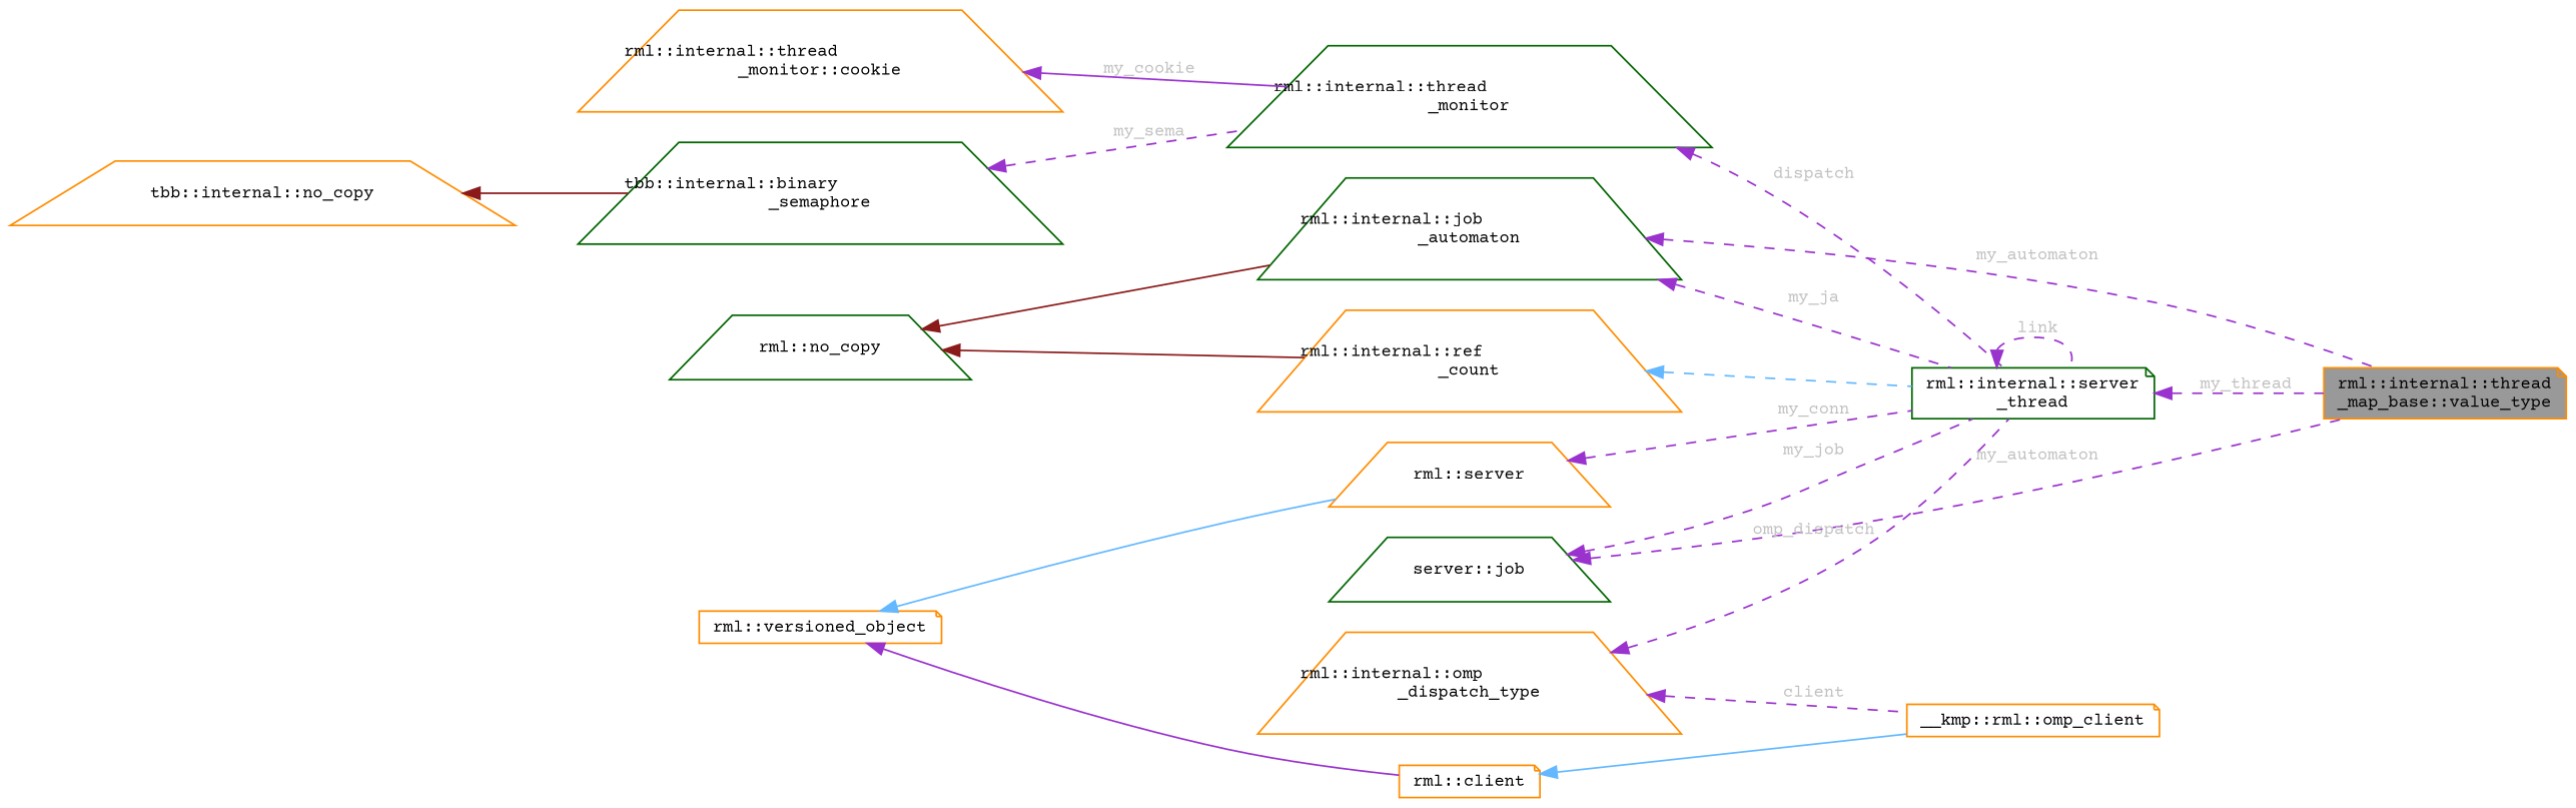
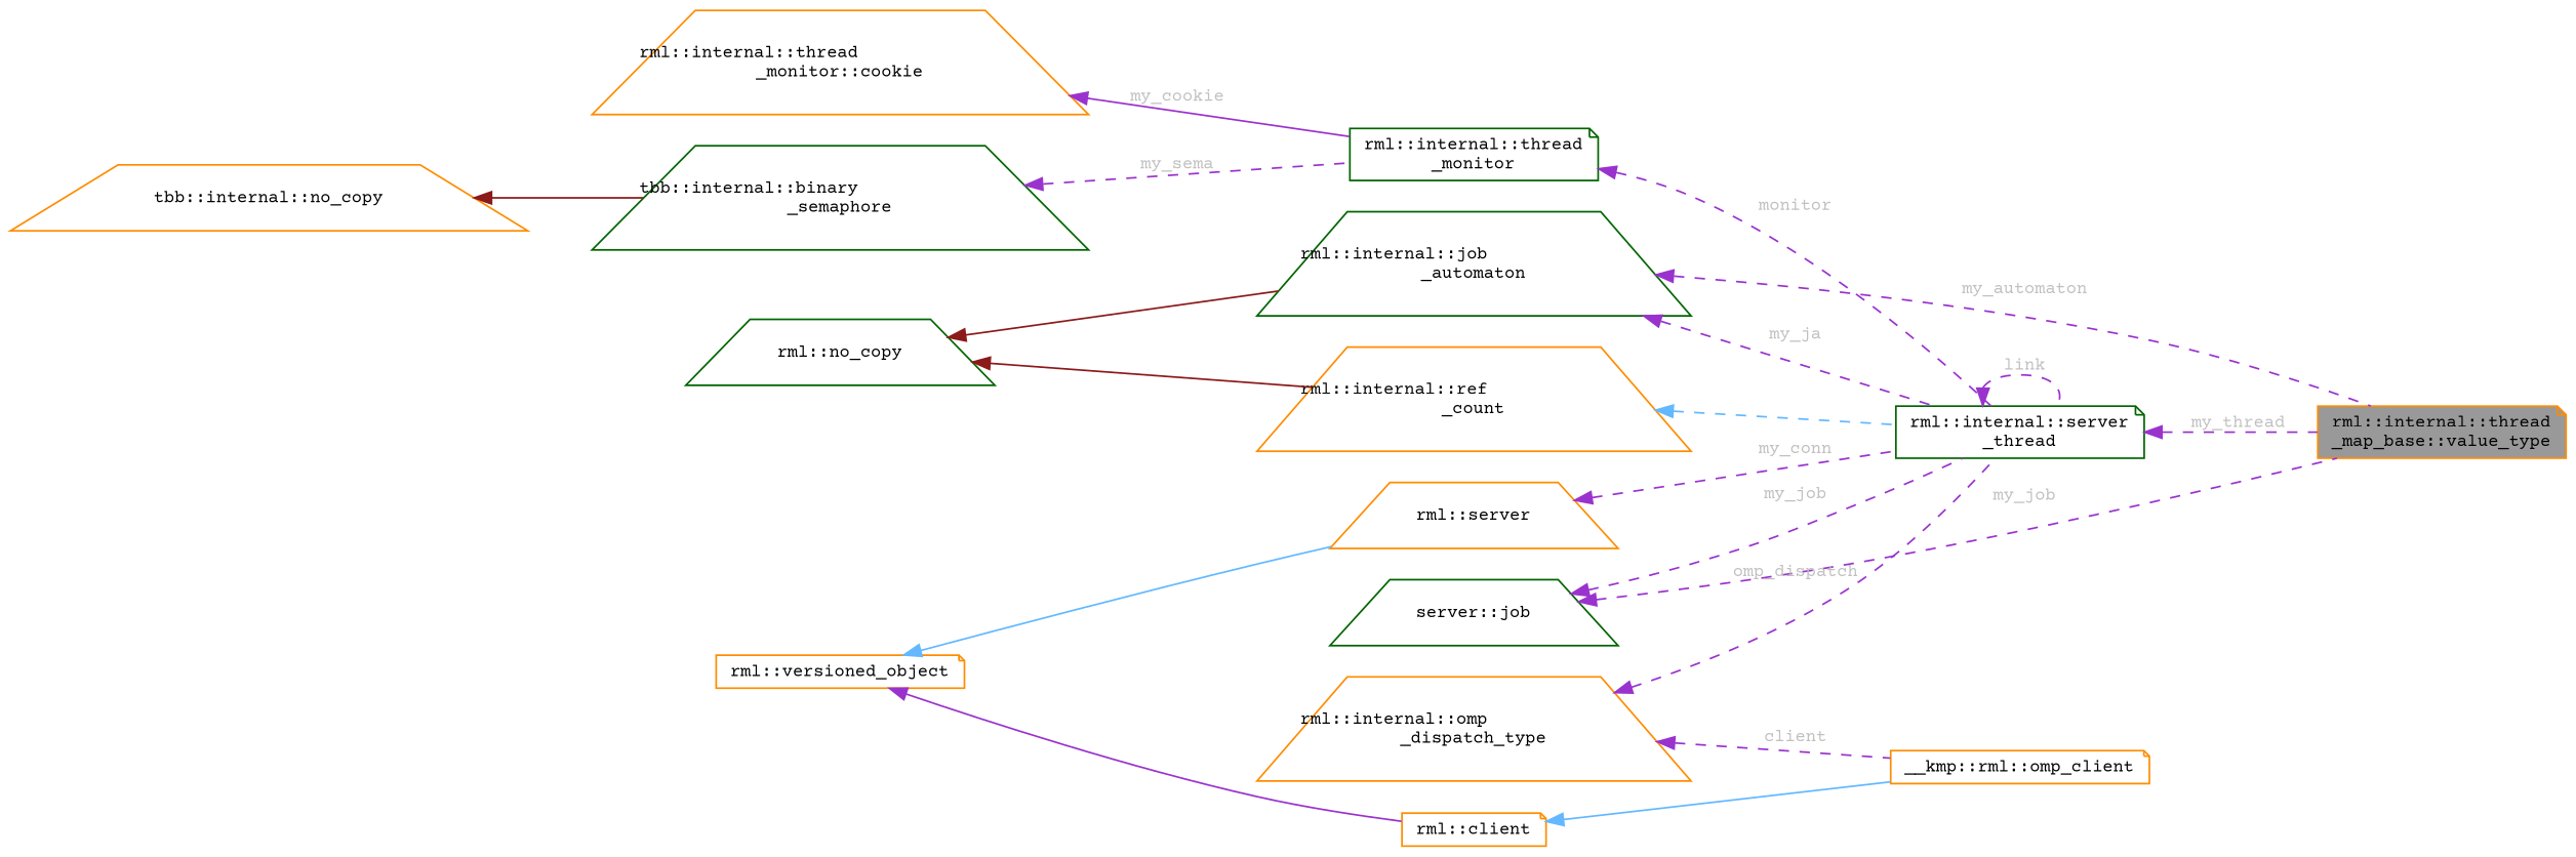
  digraph {
    fontname="Courier Prime"
    rankdir=LR
    node [color=darkorange fillcolor=white fontname="Courier Prime" fontsize=10 shape=trapezium style=filled]
    edge [color=darkorchid3 dir=back fontcolor=grey fontname="Courier Prime" fontsize=10 labelfontname=Helvetica labelfontsize=10 style=dashed]
    n1 [fillcolor=grey60 fontcolor=black height=0.2 label="rml::internal::thread\l_map_base::value_type" shape=note width=0.4]
    n2 [color=darkgreen height=0.2 label="rml::internal::server\l_thread" shape=note width=0.4]
    n3 [height=0.2 label="rml::internal::ref\l_count" width=0.4]
    n4 [color=darkgreen height=0.2 label="rml::no_copy" width=0.4]
    n5 [color=darkgreen height=0.2 label="rml::internal::job\l_automaton" width=0.4]
-   n6 [color=darkgreen height=0.2 label="rml::internal::thread\l_monitor" width=0.4]
+   n6 [color=darkgreen height=0.2 label="rml::internal::thread\l_monitor" shape=note width=0.4]
    n7 [height=0.2 label="rml::internal::thread\l_monitor::cookie" width=0.4]
    n8 [color=darkgreen height=0.2 label="tbb::internal::binary\l_semaphore" width=0.4]
    n9 [height=0.2 label="tbb::internal::no_copy" width=0.4]
    n10 [height=0.2 label="rml::server" width=0.4]
    n11 [height=0.2 label="rml::versioned_object" shape=note width=0.4]
    n12 [height=0.2 label="rml::client" shape=note width=0.4]
    n13 [height=0.2 label="__kmp::rml::omp_client" shape=note width=0.4]
    n14 [color=darkgreen height=0.2 label="server::job" width=0.4]
    n15 [height=0.2 label="rml::internal::omp\l_dispatch_type" width=0.4]
    n2 -> n1 [label=" my_thread"]
    n2 -> n2 [label=" link"]
    n3 -> n2 [color=steelblue1 fontcolor=""]
    n4 -> n3 [color=firebrick4 style=solid fontcolor=""]
    n4 -> n5 [color=firebrick4 style=solid fontcolor=""]
    n5 -> n1 [label=" my_automaton"]
    n5 -> n2 [label=" my_ja"]
-   n6 -> n2 [label=" dispatch"]
+   n6 -> n2 [label=" monitor"]
    n7 -> n6 [label=" my_cookie" style=solid]
    n8 -> n6 [label=" my_sema"]
    n9 -> n8 [color=firebrick4 style=solid fontcolor=""]
    n10 -> n2 [label=" my_conn"]
    n11 -> n10 [color=steelblue1 style=solid fontcolor=""]
    n11 -> n12 [style=solid fontcolor=""]
    n12 -> n13 [color=steelblue1 style=solid fontcolor=""]
-   n14 -> n1 [label=" my_automaton"]
+   n14 -> n1 [label=" my_job"]
    n14 -> n2 [label=" my_job"]
    n15 -> n2 [label=" omp_dispatch"]
    n15 -> n13 [label=" client"]
  }
